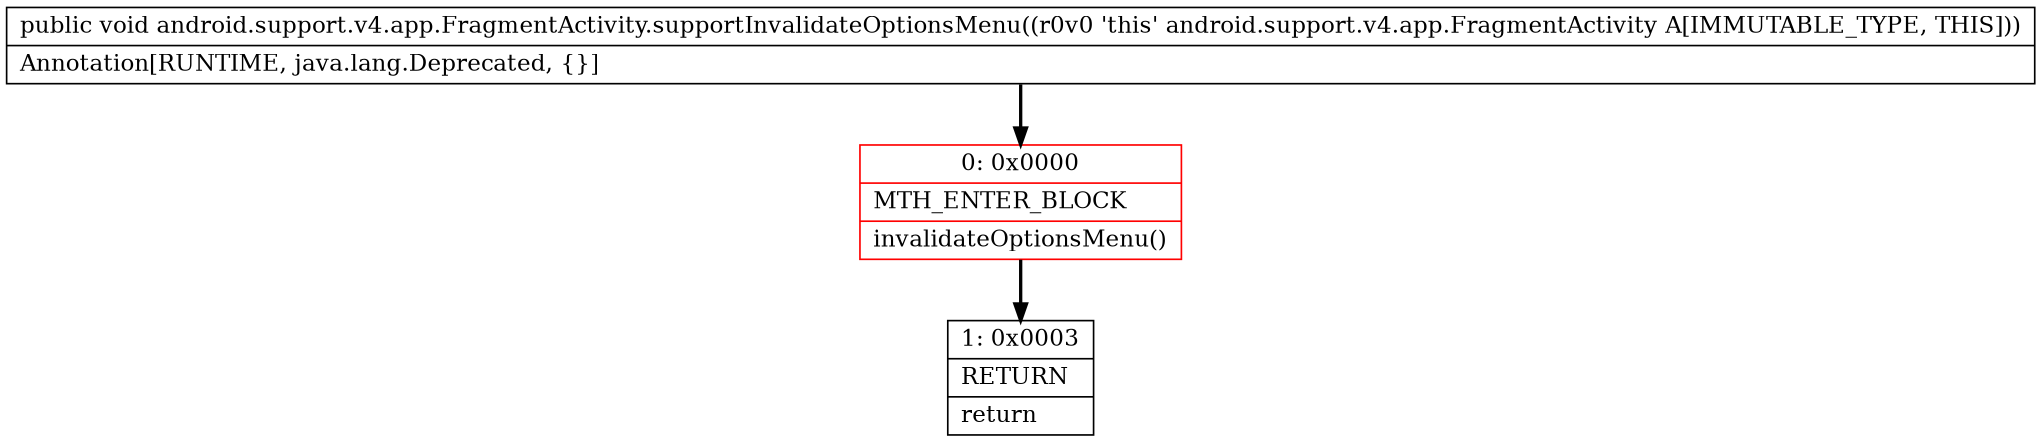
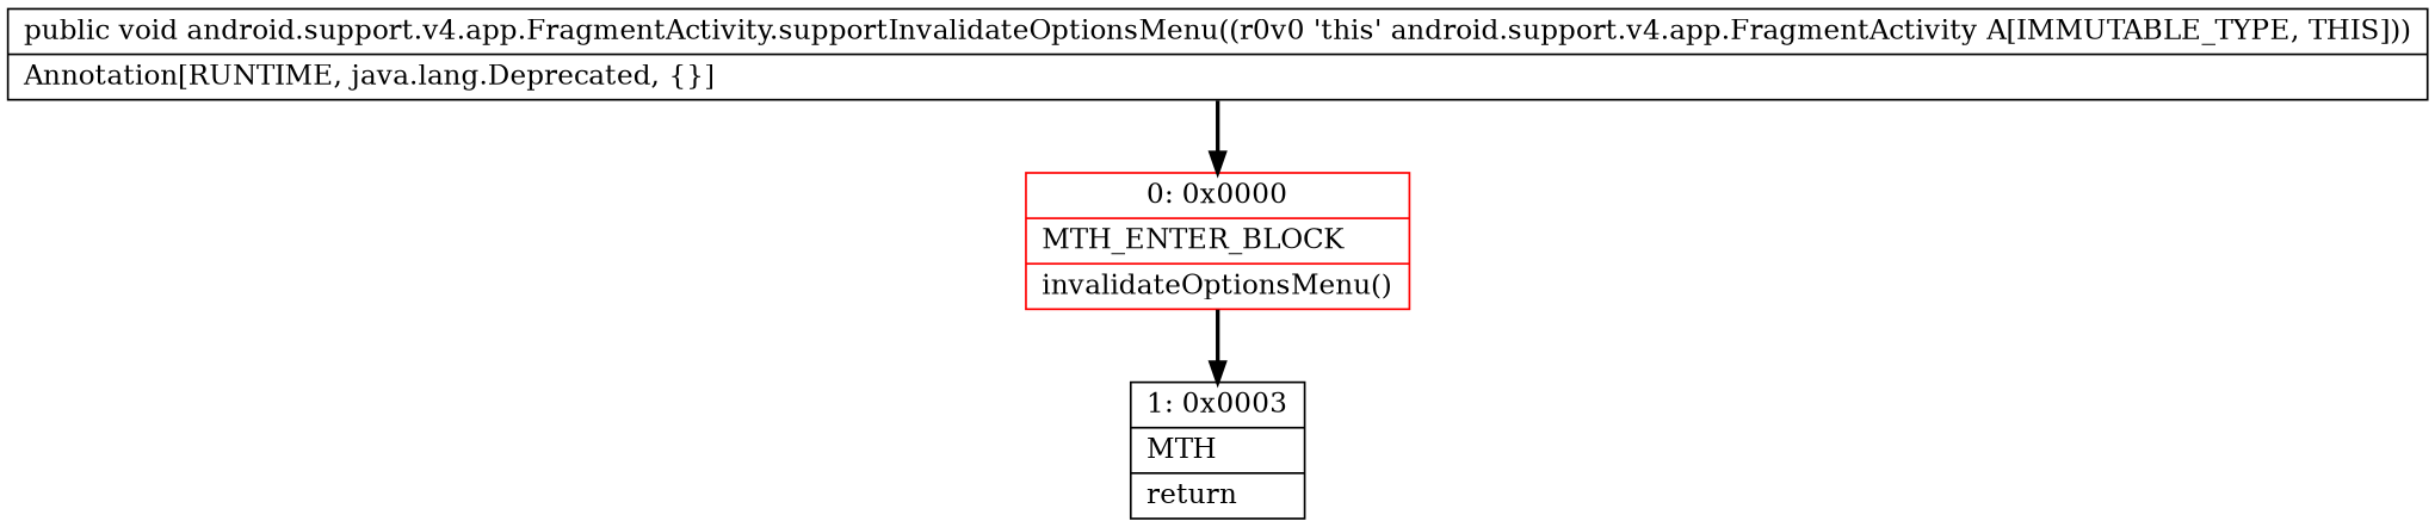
  digraph {
    node [shape=record color=black]
    edge [style=bold]
    n1 [label="{0\:\ 0x0000|MTH_ENTER_BLOCK\l|invalidateOptionsMenu()\l}" color=red]
-   n2 [label="{1\:\ 0x0003|RETURN\l|return\l}"]
+   n2 [label="{1\:\ 0x0003|MTH\l|return\l}"]
    n3 [label="{public void android.support.v4.app.FragmentActivity.supportInvalidateOptionsMenu((r0v0 'this' android.support.v4.app.FragmentActivity A[IMMUTABLE_TYPE, THIS]))  | Annotation[RUNTIME, java.lang.Deprecated, \{\}]\l}"]
    n1 -> n2
    n3 -> n1
  }
